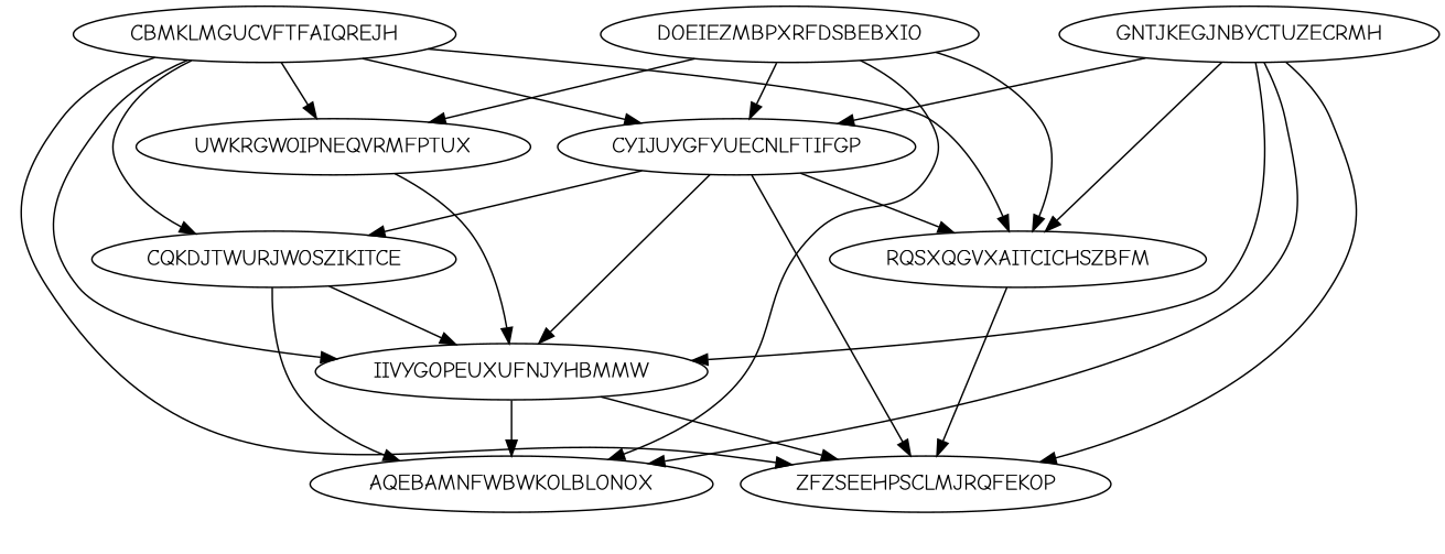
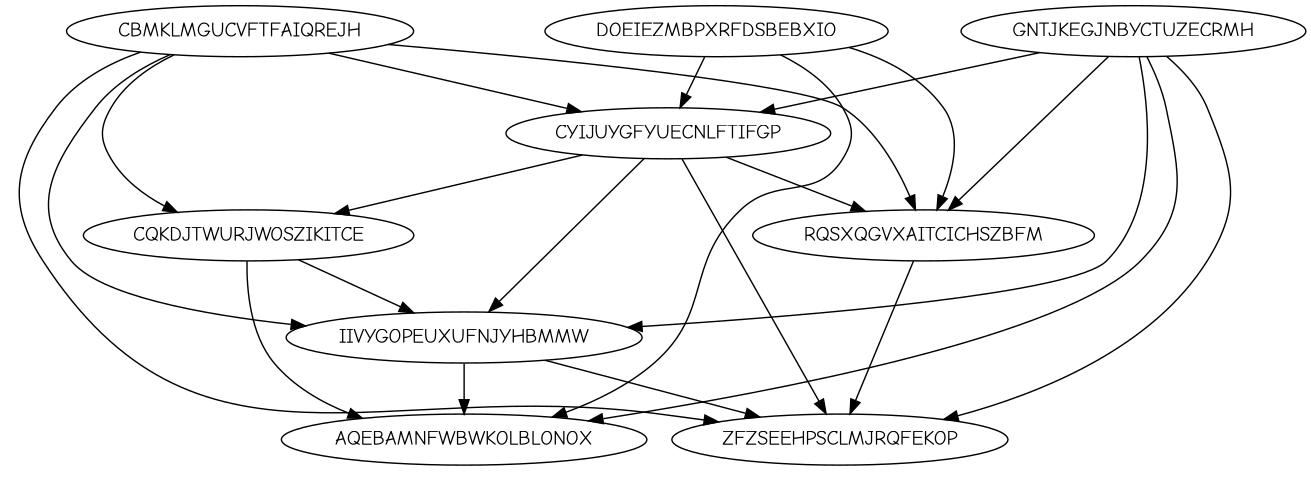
  digraph {
    fontname="Comic Neue"
    node [Processor=1 Start=0 Weight=18 fontname="Comic Neue"]
    edge [Weight=19 fontname="Comic Neue"]
    CBMKLMGUCVFTFAIQREJH
-   UWKRGWOIPNEQVRMFPTUX [Processor=2 Start=37 Weight=17]
    CYIJUYGFYUECNLFTIFGP [Start=30 Weight=20]
    CQKDJTWURJWOSZIKITCE [Start=50 Weight=12]
    RQSXQGVXAITCICHSZBFM [Processor=2 Start=79 Weight=20]
    IIVYGOPEUXUFNJYHBMMW [Start=68]
    ZFZSEEHPSCLMJRQFEKOP [Processor=2 Start=101 Weight=13]
    AQEBAMNFWBWKOLBLONOX [Processor=3 Start=98 Weight=14]
    GNTJKEGJNBYCTUZECRMH [Start=18 Weight=12]
    DOEIEZMBPXRFDSBEBXIO [Processor=2 Weight=10]
-   CBMKLMGUCVFTFAIQREJH -> UWKRGWOIPNEQVRMFPTUX
    CBMKLMGUCVFTFAIQREJH -> CYIJUYGFYUECNLFTIFGP [Weight=16]
    CBMKLMGUCVFTFAIQREJH -> CQKDJTWURJWOSZIKITCE [Weight=12]
    CBMKLMGUCVFTFAIQREJH -> RQSXQGVXAITCICHSZBFM [Weight=13]
    CBMKLMGUCVFTFAIQREJH -> IIVYGOPEUXUFNJYHBMMW [Weight=11]
    CBMKLMGUCVFTFAIQREJH -> ZFZSEEHPSCLMJRQFEKOP [Weight=16]
-   UWKRGWOIPNEQVRMFPTUX -> IIVYGOPEUXUFNJYHBMMW [Weight=14]
    CYIJUYGFYUECNLFTIFGP -> CQKDJTWURJWOSZIKITCE
    CYIJUYGFYUECNLFTIFGP -> RQSXQGVXAITCICHSZBFM [Weight=17]
    CYIJUYGFYUECNLFTIFGP -> IIVYGOPEUXUFNJYHBMMW [Weight=13]
    CYIJUYGFYUECNLFTIFGP -> ZFZSEEHPSCLMJRQFEKOP [Weight=16]
    CQKDJTWURJWOSZIKITCE -> IIVYGOPEUXUFNJYHBMMW
    CQKDJTWURJWOSZIKITCE -> AQEBAMNFWBWKOLBLONOX [Weight=10]
    RQSXQGVXAITCICHSZBFM -> ZFZSEEHPSCLMJRQFEKOP [Weight=13]
    IIVYGOPEUXUFNJYHBMMW -> ZFZSEEHPSCLMJRQFEKOP [Weight=15]
    IIVYGOPEUXUFNJYHBMMW -> AQEBAMNFWBWKOLBLONOX [Weight=12]
    GNTJKEGJNBYCTUZECRMH -> CYIJUYGFYUECNLFTIFGP [Weight=16]
    GNTJKEGJNBYCTUZECRMH -> RQSXQGVXAITCICHSZBFM [Weight=12]
    GNTJKEGJNBYCTUZECRMH -> IIVYGOPEUXUFNJYHBMMW [Weight=20]
    GNTJKEGJNBYCTUZECRMH -> ZFZSEEHPSCLMJRQFEKOP
    GNTJKEGJNBYCTUZECRMH -> AQEBAMNFWBWKOLBLONOX [Weight=10]
-   DOEIEZMBPXRFDSBEBXIO -> UWKRGWOIPNEQVRMFPTUX
    DOEIEZMBPXRFDSBEBXIO -> CYIJUYGFYUECNLFTIFGP [Weight=17]
    DOEIEZMBPXRFDSBEBXIO -> RQSXQGVXAITCICHSZBFM [Weight=13]
    DOEIEZMBPXRFDSBEBXIO -> AQEBAMNFWBWKOLBLONOX [Weight=15]
  }
